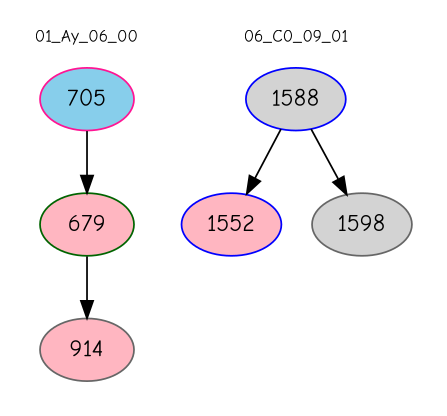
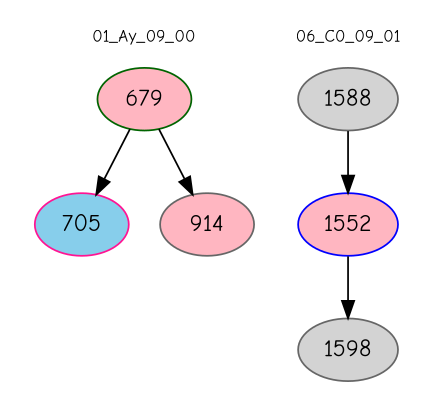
  digraph {
    fontname="Comic Neue"
    node [color=gray40 fillcolor=lightpink fontname="Comic Neue" style=filled]
    edge [color=black fontname="Comic Neue"]
    n1 [color=deeppink fillcolor=skyblue label=705]
    n2 [color=darkgreen label=679]
    n3 [label=914]
-   n4 [color=blue fillcolor=lightgrey label=1588]
+   n4 [fillcolor=lightgrey label=1588]
    n5 [color=blue label=1552]
    n6 [fillcolor=lightgrey label=1598]
    subgraph cluster_1 {
      color=white
      fontsize=10
-     label="01_Ay_06_00"
+     label="01_Ay_09_00"
      n1
      n2
      n3
    }
    subgraph cluster_2 {
      color=white
      fontsize=10
      label="06_C0_09_01"
      n4
      n5
      n6
    }
-   n1 -> n2
+   n2 -> n1
    n2 -> n3
    n4 -> n5
-   n4 -> n6
+   n5 -> n6
  }
